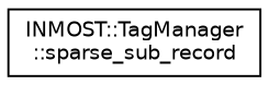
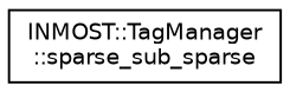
  digraph {
    rankdir=LR
-   n1 [color=black fillcolor=white fontname=Helvetica fontsize=10 height=0.2 label="INMOST::TagManager\l::sparse_sub_record" shape=record style=filled width=0.4]
+   n1 [color=black fillcolor=white fontname=Helvetica fontsize=10 height=0.2 label="INMOST::TagManager\l::sparse_sub_sparse" shape=record style=filled width=0.4]
  }
